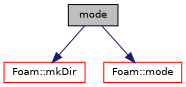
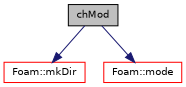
  digraph {
    rankdir=TB
    node [color=red fontname=Helvetica fontsize=10 shape=record]
    edge [color=midnightblue fontname=Helvetica fontsize=10 labelfontname=Helvetica labelfontsize=10 style=solid]
-   n1 [color=black fillcolor=grey75 fontcolor=black height=0.2 label=mode style=filled width=0.4]
+   n1 [color=black fillcolor=grey75 fontcolor=black height=0.2 label=chMod style=filled width=0.4]
    n2 [height=0.2 label="Foam::mkDir" width=0.4]
    n3 [height=0.2 label="Foam::mode" width=0.4]
    n1 -> n2
    n1 -> n3
  }
